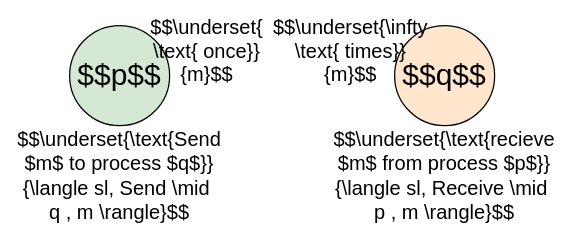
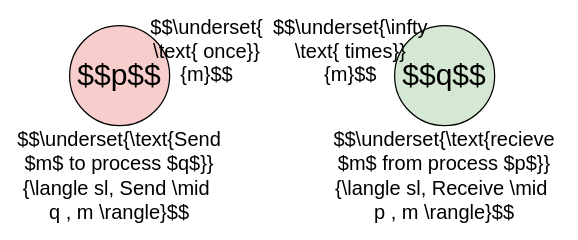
  <mxCell id="0" />
  <mxCell id="1" parent="0" />
- <mxCell id="2" value="$$p$$" style="ellipse;whiteSpace=wrap;html=1;aspect=fixed;fontSize=24;fillColor=#d5e8d4;strokeColor=#000000;" vertex="1" parent="1"><mxGeometry x="55" y="20" width="80" height="80" as="geometry" /></mxCell>
- <mxCell id="3" value="$$q$$" style="ellipse;whiteSpace=wrap;html=1;aspect=fixed;fontSize=24;fillColor=#ffe6cc;strokeColor=#000000;" vertex="1" parent="1"><mxGeometry x="315" y="20" width="80" height="80" as="geometry" /></mxCell>
+ <mxCell id="2" value="$$p$$" style="ellipse;whiteSpace=wrap;html=1;aspect=fixed;fontSize=24;fillColor=#f8cecc;strokeColor=#000000;" vertex="1" parent="1"><mxGeometry x="55" y="20" width="80" height="80" as="geometry" /></mxCell>
+ <mxCell id="3" value="$$q$$" style="ellipse;whiteSpace=wrap;html=1;aspect=fixed;fontSize=24;fillColor=#d5e8d4;strokeColor=#000000;" vertex="1" parent="1"><mxGeometry x="315" y="20" width="80" height="80" as="geometry" /></mxCell>
  <mxCell id="4" value="$$\underset{\text{Send $m$ to process $q$}}{\langle sl, Send \mid&amp;nbsp; q , m \rangle}$$" style="text;whiteSpace=wrap;html=1;fontSize=16;align=center;verticalAlign=middle;" vertex="1" parent="1"><mxGeometry x="20" y="110" width="150" height="60" as="geometry" /></mxCell>
  <mxCell id="5" value="$$\underset{\text{recieve $m$ from process $p$}}{\langle sl, Receive \mid&amp;nbsp; p , m \rangle}$$" style="text;html=1;strokeColor=none;fillColor=none;align=center;verticalAlign=middle;whiteSpace=wrap;rounded=0;fontSize=16;" vertex="1" parent="1"><mxGeometry x="270" y="117.5" width="170" height="45" as="geometry" /></mxCell>
  <mxCell id="6" value="&lt;span style=&quot;font-size: 16px;&quot;&gt;$$\underset{\infty \text{ times}}{m}$$&lt;/span&gt;" style="text;html=1;strokeColor=none;fillColor=none;align=center;verticalAlign=middle;whiteSpace=wrap;rounded=0;" vertex="1" parent="1"><mxGeometry x="250" y="20" width="60" height="40" as="geometry" /></mxCell>
  <mxCell id="7" value="&lt;span style=&quot;font-size: 16px;&quot;&gt;$$\underset{ \text{ once}}{m}$$&lt;/span&gt;" style="text;html=1;strokeColor=none;fillColor=none;align=center;verticalAlign=middle;whiteSpace=wrap;rounded=0;" vertex="1" parent="1"><mxGeometry x="135" y="20" width="60" height="40" as="geometry" /></mxCell>
